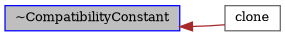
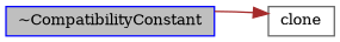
  digraph {
    rankdir=LR
    fontname="DejaVu Serif"
    node [fontname="DejaVu Serif" fontsize=10 shape=record]
    n1 [color=blue fillcolor=grey75 fontcolor=black height=0.2 label="~CompatibilityConstant" style=filled width=0.4]
    n2 [color=gray40 height=0.2 label=clone width=0.4]
-   n1 -> n2 [color=brown dir=back fontname="DejaVu Serif" fontsize=10 labelfontname=FreeSans labelfontsize=10 style=solid]
+   n2 -> n1 [color=brown dir=back fontname="DejaVu Serif" fontsize=10 labelfontname=FreeSans labelfontsize=10 style=solid]
  }
